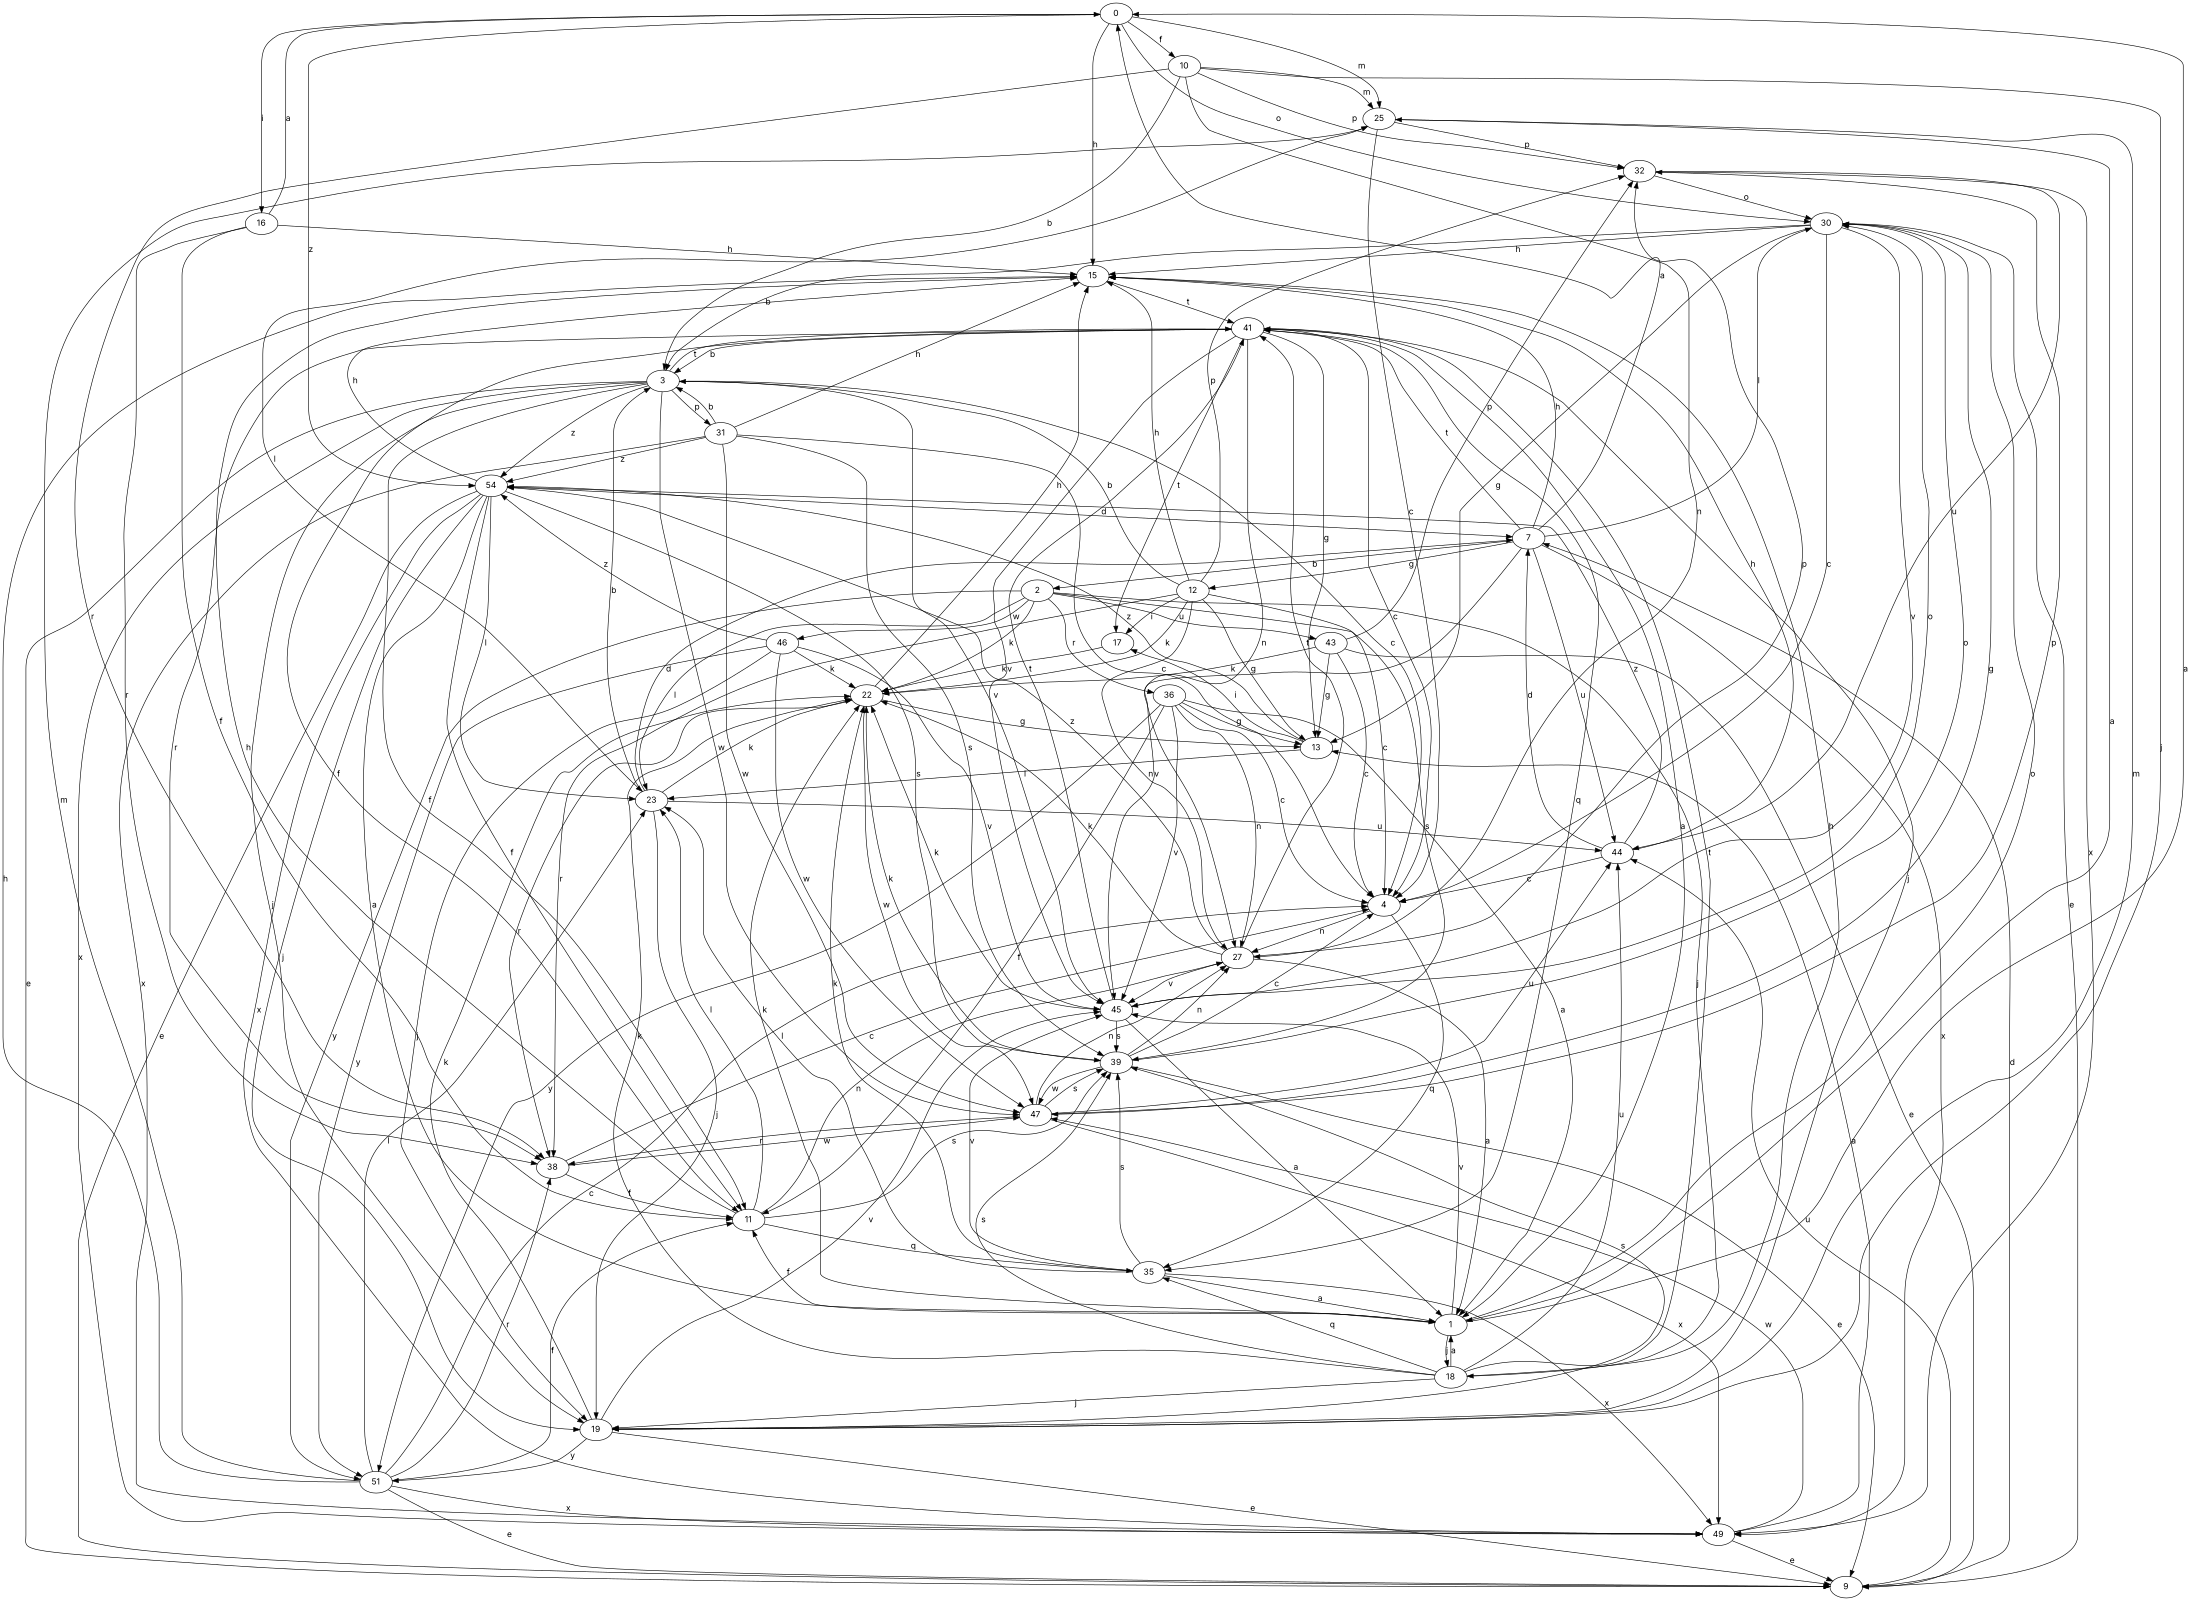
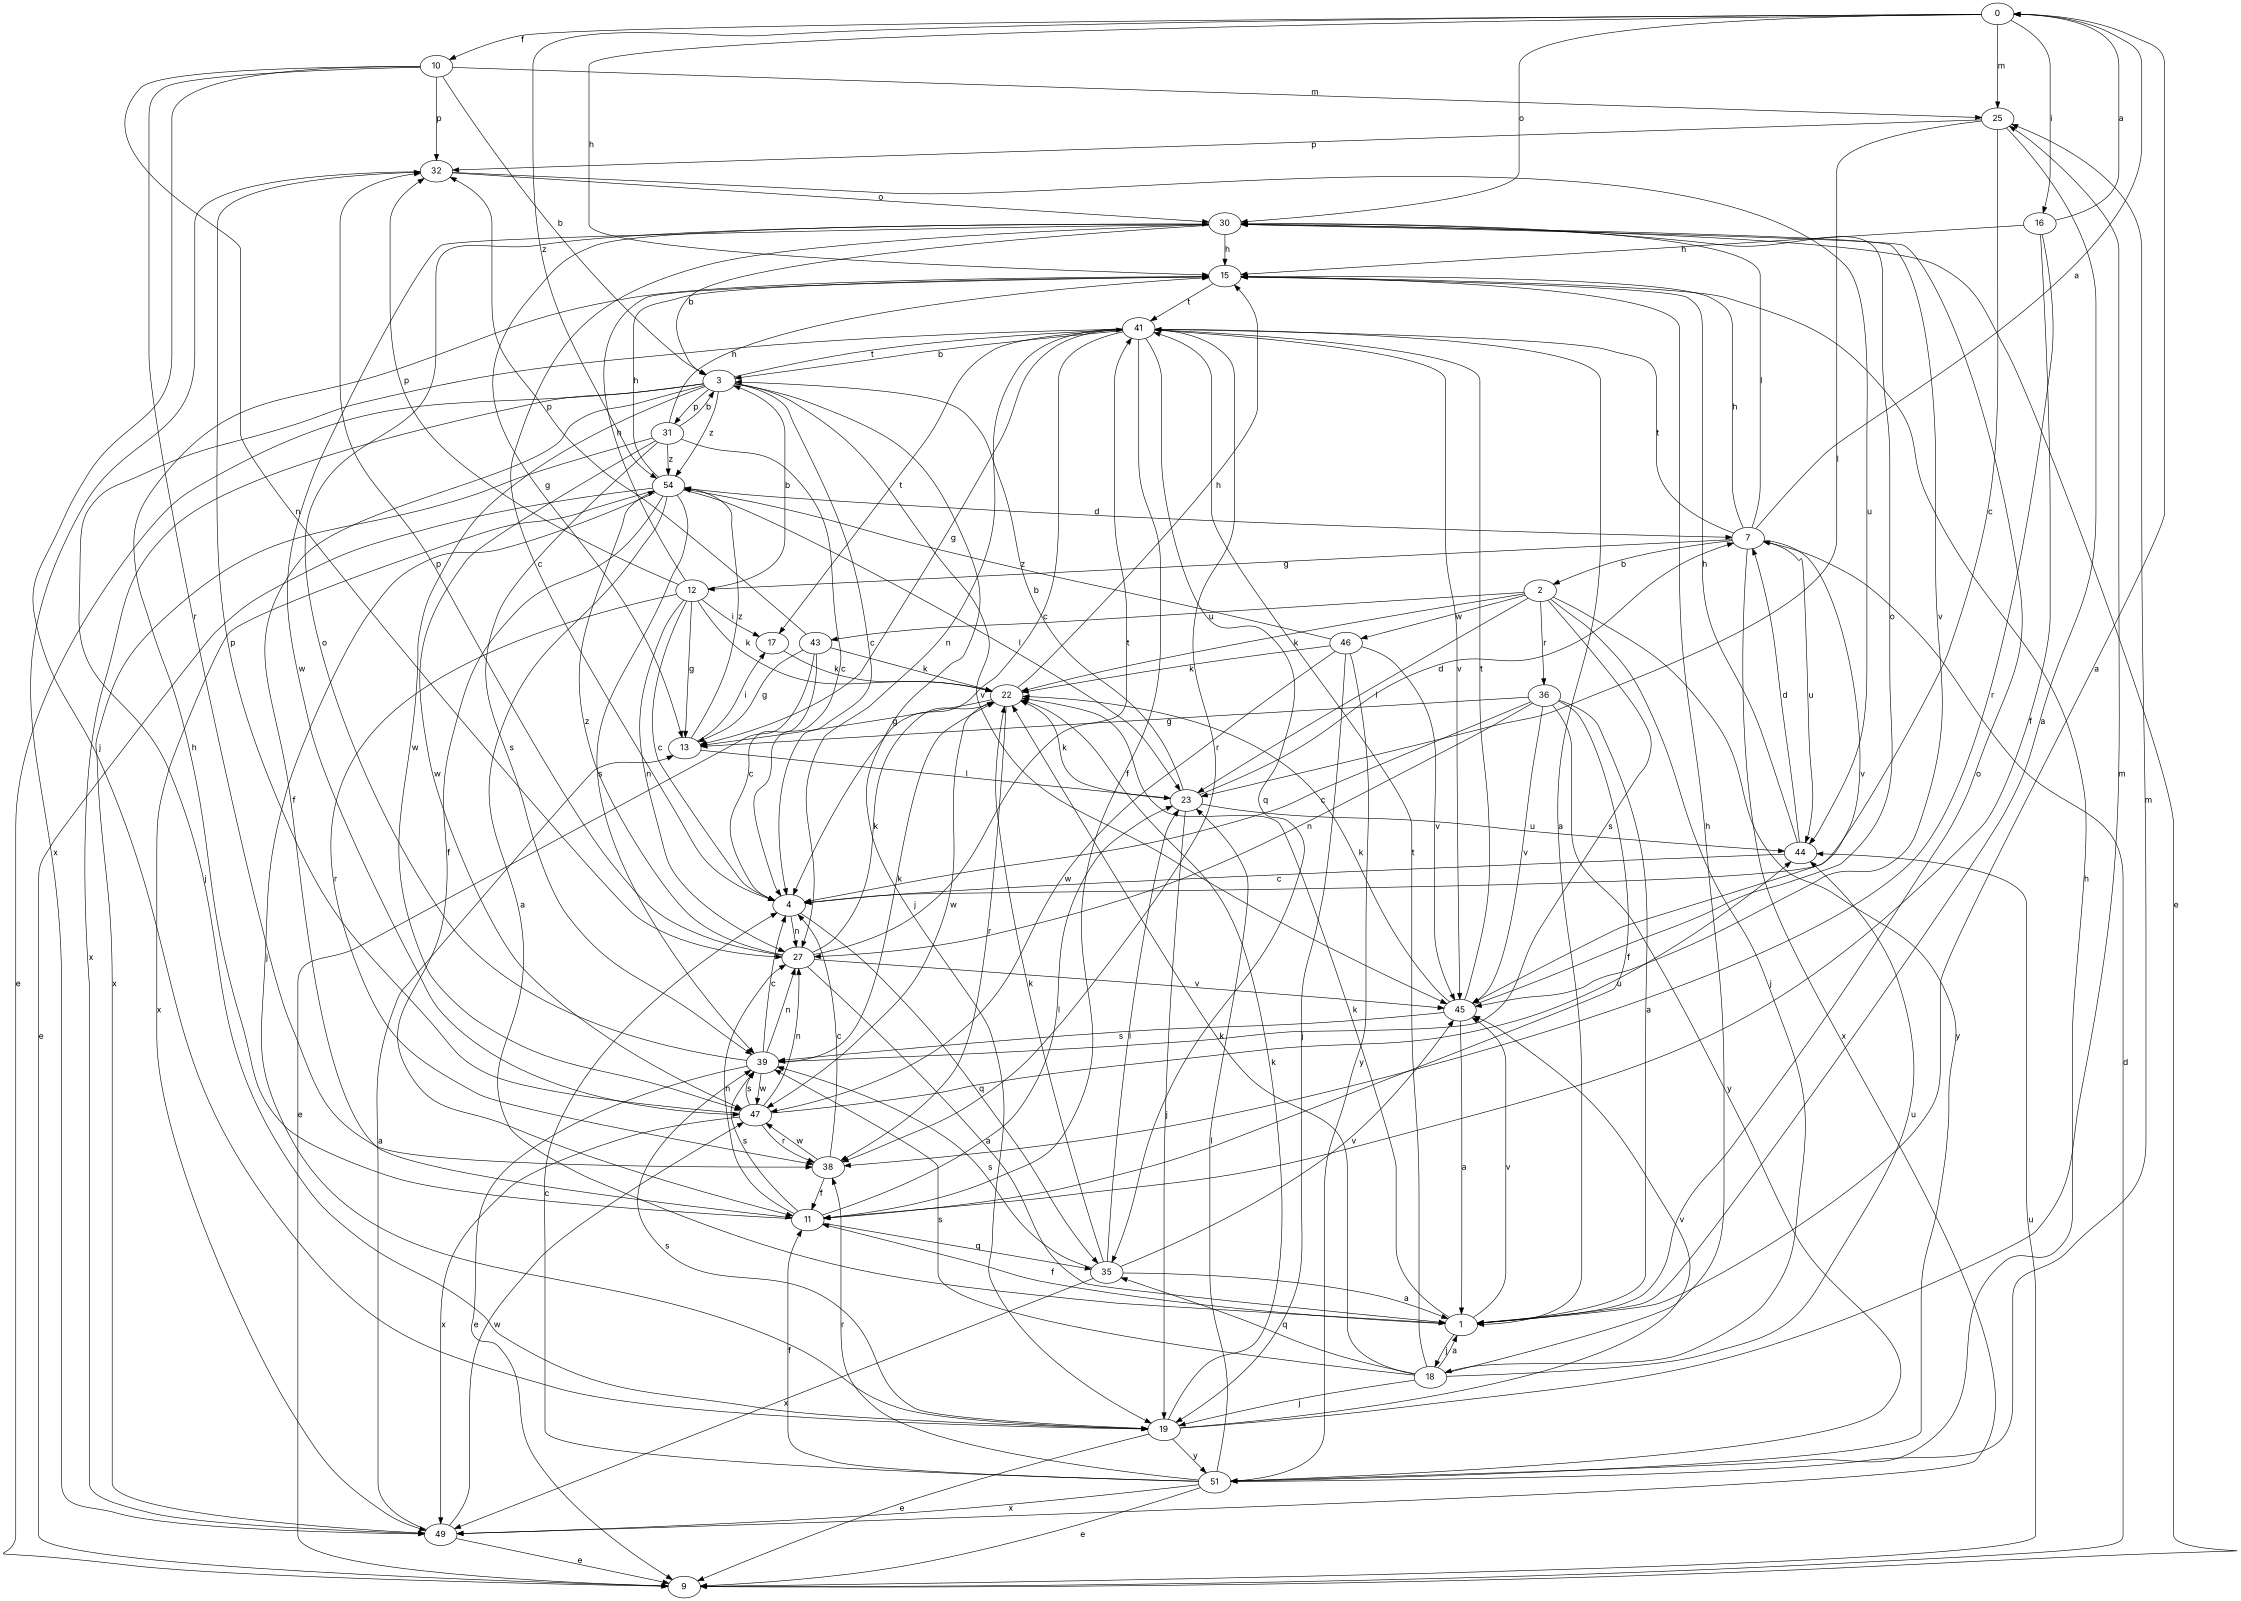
  strict digraph {
    fontname=Inter
    node [fontname=Inter]
    edge [fontname=Inter]
    0
    10
    15
    16
    25
    30
    54
    3
    19
    27
    32
    38
    41
    11
    1
    23
    4
    45
    9
    47
    13
    39
    49
    7
    18
    22
    35
    44
    2
    36
    43
    46
    51
    31
    17
    12
    0 -> 10 [label=f]
    0 -> 15 [label=h]
    0 -> 16 [label=i]
    0 -> 25 [label=m]
    0 -> 30 [label=o]
    0 -> 54 [label=z]
    10 -> 25 [label=m]
    10 -> 3 [label=b]
    10 -> 19 [label=j]
    10 -> 27 [label=n]
    10 -> 32 [label=p]
    10 -> 38 [label=r]
    15 -> 41 [label=t]
    16 -> 0 [label=a]
    16 -> 15 [label=h]
    16 -> 38 [label=r]
    16 -> 11 [label=f]
    25 -> 32 [label=p]
    25 -> 1 [label=a]
    25 -> 23 [label=l]
    25 -> 4 [label=c]
    30 -> 15 [label=h]
    30 -> 3 [label=b]
    30 -> 4 [label=c]
    30 -> 45 [label=v]
    30 -> 9 [label=e]
-   30 -> 47 [label=g]
+   30 -> 47 [label=w]
    30 -> 13 [label=g]
    54 -> 15 [label=h]
    54 -> 19 [label=j]
    54 -> 11 [label=f]
    54 -> 1 [label=a]
    54 -> 23 [label=l]
    54 -> 9 [label=e]
    54 -> 39 [label=s]
    54 -> 49 [label=x]
    54 -> 7 [label=d]
    3 -> 54 [label=z]
    3 -> 19 [label=j]
    3 -> 41 [label=t]
    3 -> 11 [label=f]
    3 -> 4 [label=c]
    3 -> 45 [label=v]
    3 -> 9 [label=e]
    3 -> 47 [label=w]
    3 -> 49 [label=x]
    3 -> 31 [label=p]
    19 -> 25 [label=m]
    19 -> 45 [label=v]
    19 -> 9 [label=e]
    19 -> 39 [label=s]
    19 -> 22 [label=k]
    19 -> 51 [label=y]
    27 -> 54 [label=z]
    27 -> 32 [label=p]
    27 -> 41 [label=t]
    27 -> 1 [label=a]
    27 -> 45 [label=v]
    27 -> 22 [label=k]
    32 -> 30 [label=o]
    32 -> 49 [label=x]
    32 -> 44 [label=u]
    38 -> 11 [label=f]
    38 -> 4 [label=c]
    38 -> 47 [label=w]
    41 -> 3 [label=b]
    41 -> 19 [label=j]
    41 -> 27 [label=n]
    41 -> 38 [label=r]
    41 -> 11 [label=f]
    41 -> 1 [label=a]
    41 -> 4 [label=c]
    41 -> 45 [label=v]
    41 -> 13 [label=g]
    41 -> 35 [label=q]
    41 -> 17 [label=t]
    11 -> 15 [label=h]
    11 -> 27 [label=n]
    11 -> 23 [label=l]
    11 -> 39 [label=s]
    11 -> 35 [label=q]
    1 -> 0 [label=a]
    1 -> 30 [label=o]
    1 -> 11 [label=f]
    1 -> 45 [label=v]
    1 -> 18 [label=j]
    1 -> 22 [label=k]
    23 -> 3 [label=b]
    23 -> 19 [label=j]
    23 -> 7 [label=d]
    23 -> 22 [label=k]
    23 -> 44 [label=u]
    4 -> 27 [label=n]
    4 -> 35 [label=q]
    45 -> 30 [label=o]
    45 -> 41 [label=t]
    45 -> 1 [label=a]
    45 -> 39 [label=s]
    45 -> 22 [label=k]
    9 -> 7 [label=d]
    9 -> 44 [label=u]
    47 -> 27 [label=n]
    47 -> 32 [label=p]
    47 -> 38 [label=r]
    47 -> 39 [label=s]
    47 -> 49 [label=x]
    47 -> 44 [label=u]
    13 -> 54 [label=z]
    13 -> 23 [label=l]
    13 -> 17 [label=i]
    39 -> 30 [label=o]
    39 -> 27 [label=n]
    39 -> 4 [label=c]
    39 -> 9 [label=e]
    39 -> 47 [label=w]
    39 -> 22 [label=k]
    49 -> 9 [label=e]
    49 -> 47 [label=w]
    49 -> 13 [label=a]
    7 -> 0 [label=a]
    7 -> 15 [label=h]
    7 -> 30 [label=l]
    7 -> 41 [label=t]
    7 -> 45 [label=v]
    7 -> 49 [label=x]
    7 -> 44 [label=u]
    7 -> 2 [label=b]
    7 -> 12 [label=g]
    18 -> 15 [label=h]
    18 -> 19 [label=j]
    18 -> 41 [label=t]
    18 -> 1 [label=a]
    18 -> 39 [label=s]
    18 -> 22 [label=k]
    18 -> 35 [label=q]
    18 -> 44 [label=u]
    22 -> 15 [label=h]
    22 -> 38 [label=r]
    22 -> 47 [label=w]
    22 -> 13 [label=g]
    35 -> 1 [label=a]
    35 -> 23 [label=l]
    35 -> 45 [label=v]
    35 -> 39 [label=s]
    35 -> 49 [label=x]
    35 -> 22 [label=k]
    44 -> 15 [label=h]
-   44 -> 54 [label=z]
    44 -> 4 [label=c]
    44 -> 7 [label=d]
    2 -> 23 [label=l]
    2 -> 39 [label=s]
    2 -> 18 [label=j]
    2 -> 22 [label=k]
    2 -> 36 [label=r]
    2 -> 43 [label=u]
    2 -> 46 [label=w]
    2 -> 51 [label=y]
    36 -> 27 [label=n]
    36 -> 11 [label=f]
    36 -> 1 [label=a]
    36 -> 4 [label=c]
    36 -> 45 [label=v]
    36 -> 13 [label=g]
    36 -> 51 [label=y]
    43 -> 32 [label=p]
    43 -> 4 [label=c]
    43 -> 9 [label=e]
    43 -> 13 [label=g]
    43 -> 22 [label=k]
    46 -> 54 [label=z]
    46 -> 19 [label=j]
    46 -> 45 [label=v]
    46 -> 47 [label=w]
    46 -> 22 [label=k]
    46 -> 51 [label=y]
    51 -> 15 [label=h]
    51 -> 25 [label=m]
    51 -> 38 [label=r]
    51 -> 11 [label=f]
    51 -> 23 [label=l]
    51 -> 4 [label=c]
    51 -> 9 [label=e]
    51 -> 49 [label=x]
    31 -> 15 [label=h]
    31 -> 54 [label=z]
    31 -> 3 [label=b]
    31 -> 4 [label=c]
    31 -> 47 [label=w]
    31 -> 39 [label=s]
    31 -> 49 [label=x]
    17 -> 22 [label=k]
    12 -> 15 [label=h]
    12 -> 3 [label=b]
    12 -> 27 [label=n]
    12 -> 32 [label=p]
    12 -> 38 [label=r]
    12 -> 4 [label=c]
    12 -> 13 [label=g]
    12 -> 22 [label=k]
    12 -> 17 [label=i]
  }
